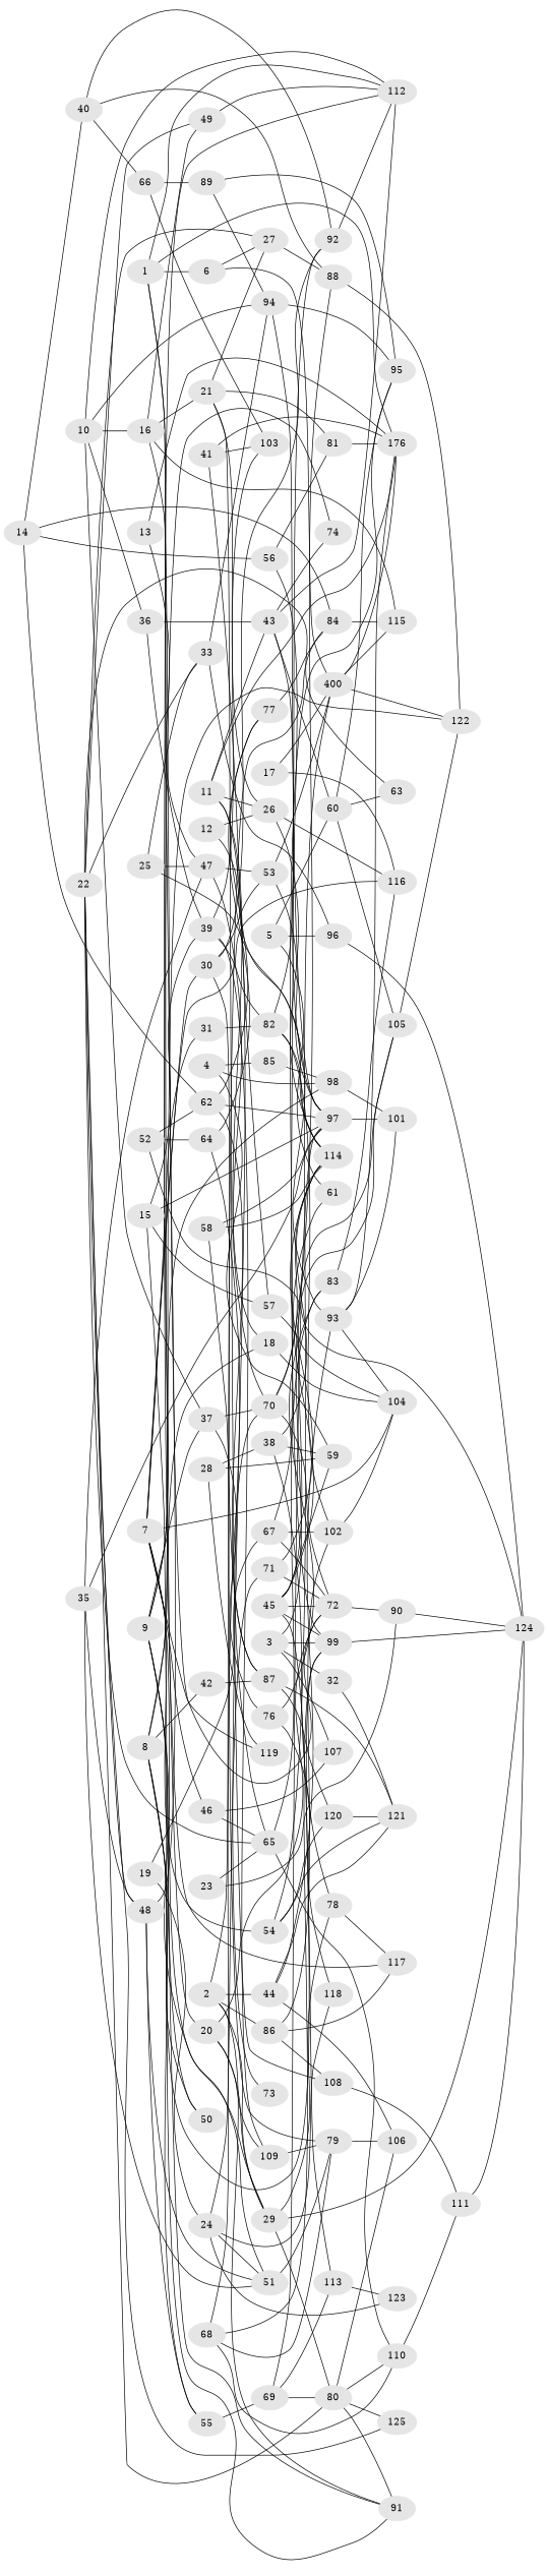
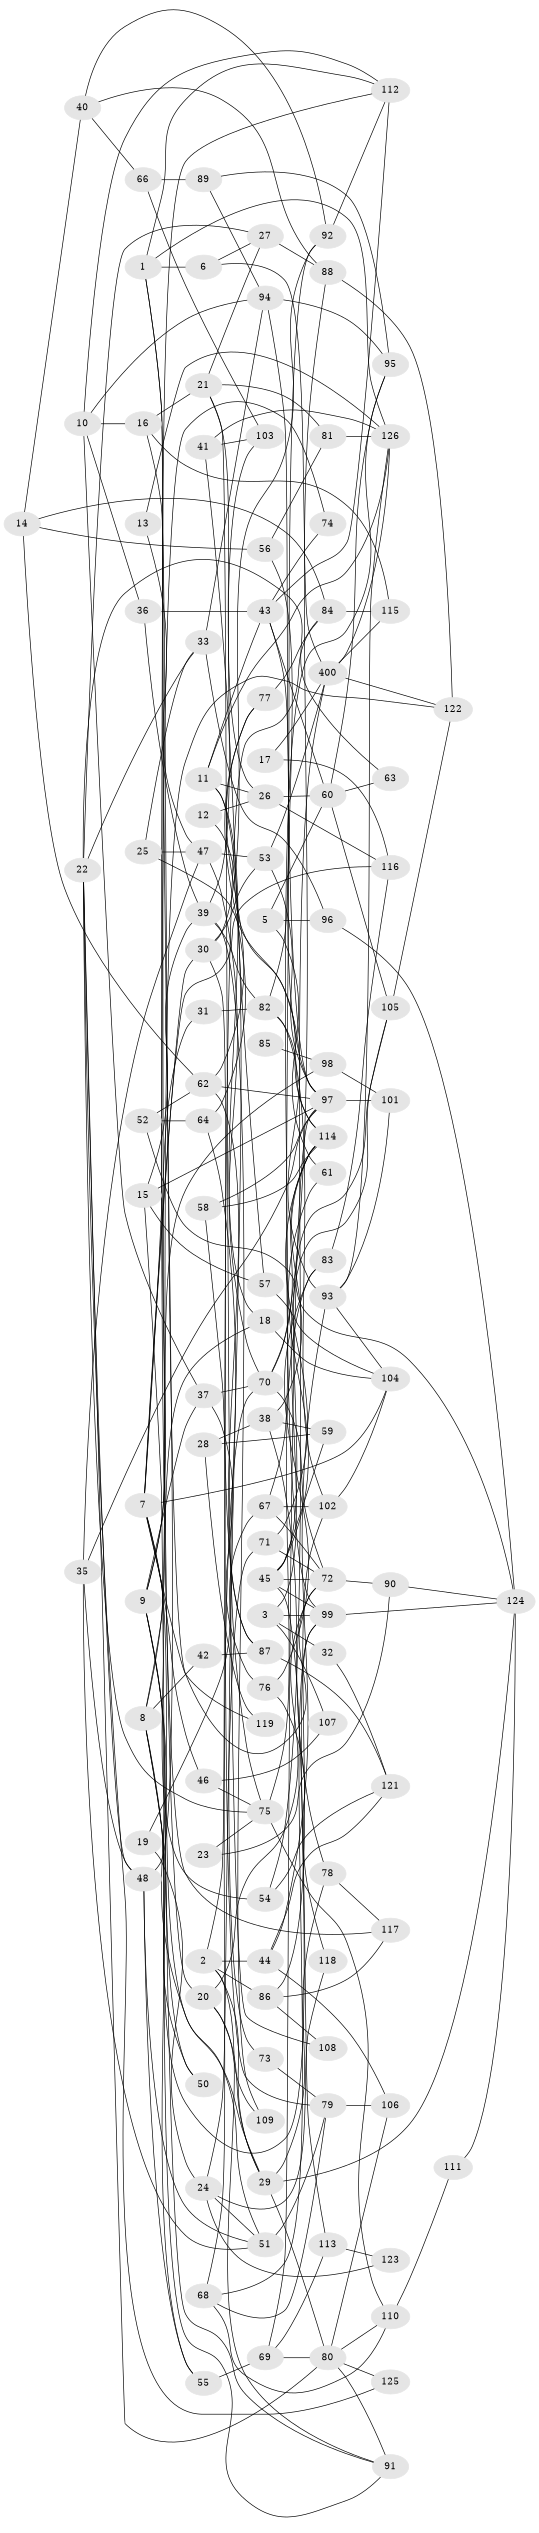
  graph {
    rankdir=LR
    node [color=gray90 style=filled]
    1
    6
    20
    112
    117
-   126 [label=176]
+   126
    27
    n8 [label=400]
    29
    72
    109
    2
    44
    84
    86
    91
    80
    78
    124
    93
    121
    106
    115
    108
    102
    3
    32
    99
    105
    107
    122
-   4
    59
    85
    98
    101
    5
    60
    61
    96
    63
    95
    88
    7
    30
    46
    51
    54
    74
    104
    116
    119
    53
    79
    92
-   65
-   120
+   65 [label=75]
    8
    18
    42
    50
    55
    87
    69
    9
    31
    37
    82
    70
    76
    10
    16
    36
    94
    21
-   49
    43
    39
    97
    11
    26
    73
    12
    13
    47
    14
    40
    56
    62
    66
    81
    77
    15
    57
    103
    90
    17
    19
    24
    67
    71
    118
    123
    111
    22
    33
    48
    125
    83
    110
    23
    114
    25
    28
    38
    64
    35
    89
    41
    45
    113
    52
    58
    68
    1 -- 6
    1 -- 20
    1 -- 112
    1 -- 117
    1 -- 126
    6 -- 27
    6 -- n8
    20 -- 29
    20 -- 72
    20 -- 109
    27 -- 88
    n8 -- 126
    n8 -- 115
    n8 -- 122
    29 -- 80
    29 -- 78
    29 -- 124
    72 -- 90
    2 -- 29
    2 -- 44
    2 -- 84
    2 -- 86
    2 -- 91
    44 -- 93
    44 -- 121
    44 -- 106
    84 -- 115
    86 -- 117
    86 -- 108
    86 -- 102
    80 -- 91
    80 -- 106
    80 -- 125
    80 -- 110
    78 -- 117
    93 -- 126
    93 -- 101
    93 -- 104
-   108 -- 111
    102 -- 104
    3 -- 32
    3 -- 99
    3 -- 105
    3 -- 107
    32 -- 121
    99 -- 124
    105 -- 122
-   4 -- 59
-   4 -- 85
-   4 -- 98
    85 -- 98
    98 -- 101
    5 -- 60
    5 -- 61
    5 -- 96
    60 -- 105
    60 -- 63
    60 -- 95
    96 -- 124
    88 -- 122
    7 -- 30
    7 -- 46
    7 -- 51
    7 -- 54
    7 -- 74
    7 -- 104
    7 -- 116
    7 -- 119
    30 -- 53
    30 -- 79
    30 -- 92
    46 -- 107
    46 -- 65
    51 -- 79
    54 -- n8
    54 -- 121
-   54 -- 120
    53 -- n8
    53 -- 97
    79 -- 106
    92 -- 112
    65 -- 83
    65 -- 110
-   120 -- 121
    8 -- 99
    8 -- 122
    8 -- 18
    8 -- 42
    8 -- 50
    8 -- 55
    18 -- 104
    42 -- 87
    55 -- 69
    87 -- 121
-   87 -- 120
    69 -- 80
    69 -- 97
    69 -- 113
    9 -- 29
    9 -- 91
    9 -- 98
    9 -- 50
    9 -- 31
    9 -- 37
    31 -- 82
    37 -- 70
    37 -- 76
    82 -- 102
    82 -- 92
    82 -- 114
    70 -- 72
    70 -- 88
    70 -- 114
    76 -- 118
    76 -- 83
    10 -- 112
    10 -- 37
    10 -- 16
    10 -- 36
    10 -- 94
    16 -- 72
    16 -- 115
    16 -- 21
-   16 -- 49
    36 -- 43
    36 -- 39
    94 -- 95
    94 -- 97
    21 -- 27
    21 -- 108
    21 -- 26
    21 -- 81
-   49 -- 112
    43 -- 112
    43 -- 99
    43 -- 60
    43 -- 74
    39 -- 109
    39 -- 82
    39 -- 103
    97 -- 101
    11 -- 126
    11 -- 18
    11 -- 43
    11 -- 26
    11 -- 73
-   26 -- 114
+   26 -- 60
    26 -- 116
-   109 -- 79
+   73 -- 79
    12 -- 93
    12 -- 26
    13 -- 126
    13 -- 47
    47 -- 53
    47 -- 70
    14 -- 84
    14 -- 40
    14 -- 56
    14 -- 62
    40 -- 88
    40 -- 92
    40 -- 66
    56 -- 97
    56 -- 81
    62 -- 87
    62 -- 97
    62 -- 77
    66 -- 103
    66 -- 89
    81 -- 126
    77 -- 84
    15 -- 91
    15 -- 39
    15 -- 97
    15 -- 57
    57 -- 104
    90 -- 124
    17 -- n8
    17 -- 116
    19 -- 24
    19 -- 67
    24 -- 51
    24 -- 71
    24 -- 118
    24 -- 123
    67 -- 72
    67 -- 102
    67 -- 95
    71 -- 72
    71 -- 114
    111 -- 124
    22 -- 27
    22 -- 80
    22 -- 63
    22 -- 65
-   22 -- 49
    22 -- 33
    22 -- 48
    22 -- 125
    33 -- 96
    33 -- 94
    48 -- 112
    48 -- 51
    48 -- 55
    83 -- 116
    110 -- 111
    23 -- 65
    23 -- 90
    25 -- 47
    25 -- 33
    25 -- 114
    28 -- 59
    28 -- 119
    28 -- 38
    38 -- 78
    38 -- 59
    38 -- 114
    64 -- 65
    64 -- 77
    35 -- 51
    35 -- 97
    35 -- 47
    35 -- 48
    89 -- 95
    89 -- 94
    41 -- 126
    41 -- 57
    41 -- 103
    45 -- 72
    45 -- 99
    45 -- 105
    45 -- 59
    45 -- 61
    45 -- 113
    113 -- 123
    52 -- 124
    52 -- 62
    52 -- 64
    58 -- 87
    58 -- 97
    58 -- 114
    68 -- 99
    68 -- 79
    68 -- 70
    68 -- 110
  }
